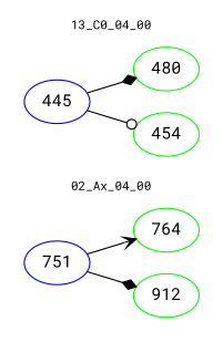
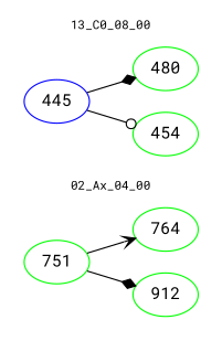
  digraph {
    fontname="Roboto Mono"
    rankdir=LR
    node [color=green fontname="Roboto Mono"]
    edge [arrowhead=diamond color=black fontname="Roboto Mono"]
-   n1 [color=blue label=751]
+   n1 [label=751]
    n2 [label=912]
    n3 [label=764]
    n4 [color=blue label=445]
    n5 [label=454]
    n6 [label=480]
    subgraph cluster_1 {
      color=white
      fontsize=10
      label="02_Ax_04_00"
      n1
      n2
      n3
    }
    subgraph cluster_2 {
      color=white
      fontsize=10
-     label="13_C0_04_00"
+     label="13_C0_08_00"
      n4
      n5
      n6
    }
    n1 -> n2
    n1 -> n3 [arrowhead=vee]
    n4 -> n5 [arrowhead=odot]
    n4 -> n6
  }
